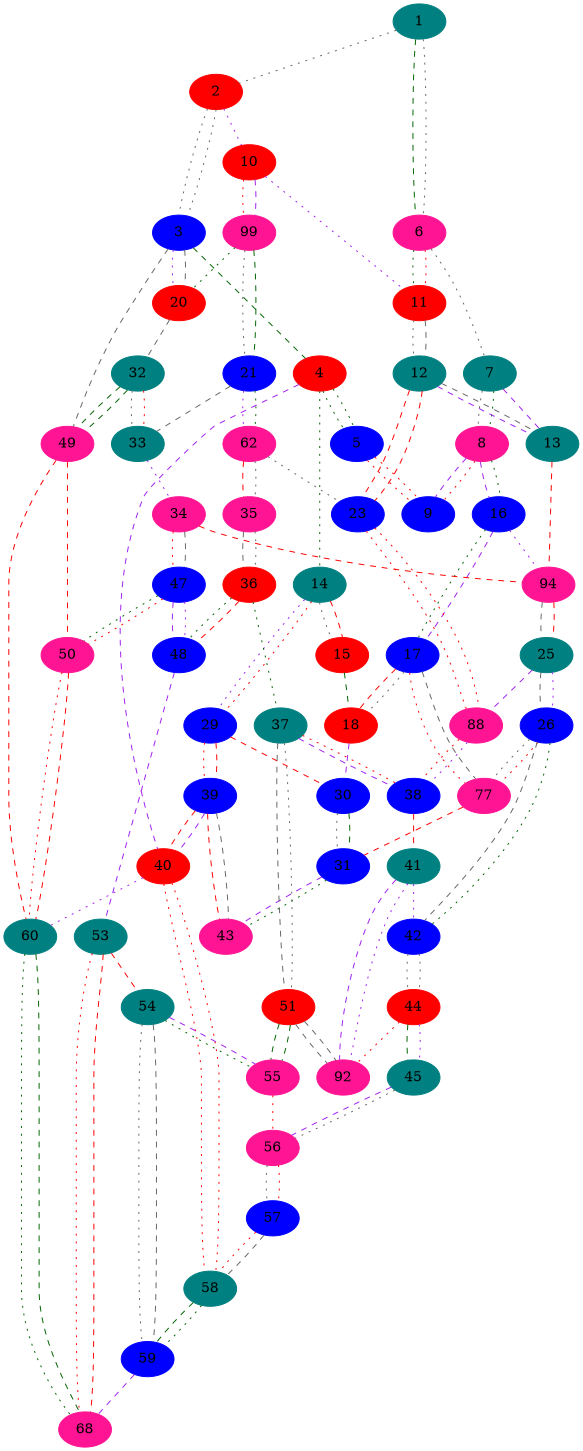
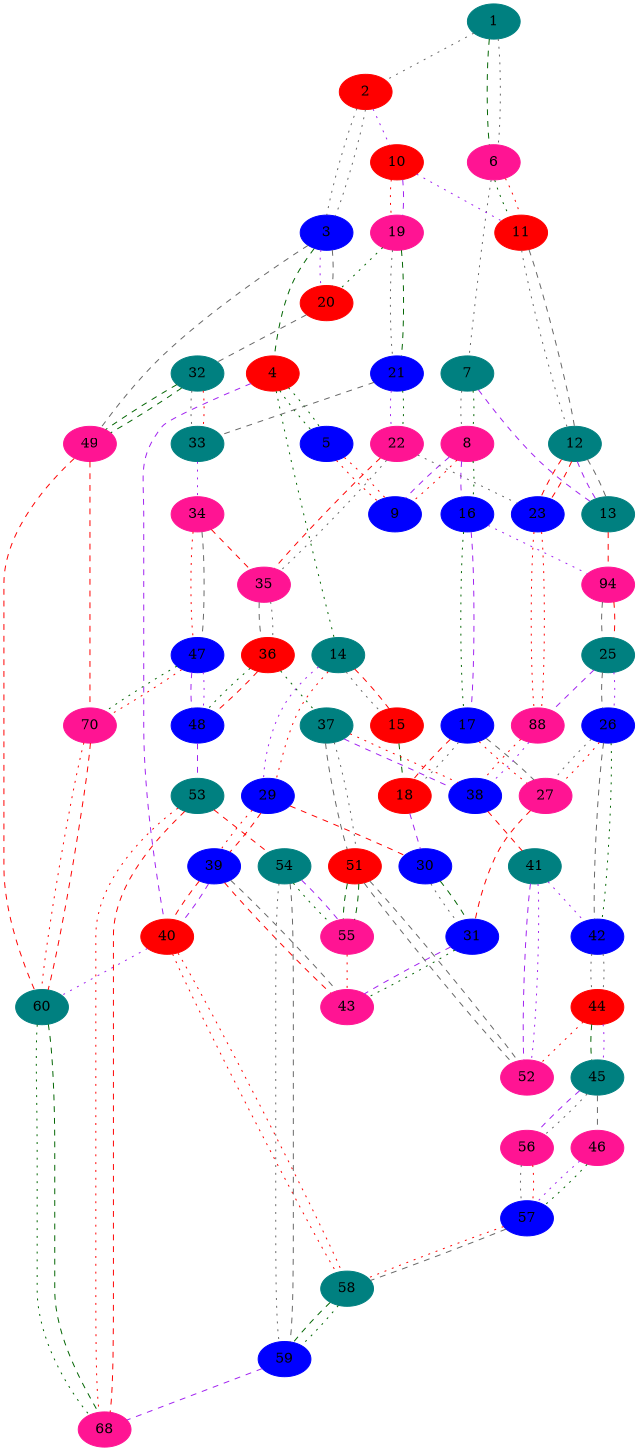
  graph {
    node [color=blue style=filled]
    edge [color=red style=dotted]
    1 [color=teal]
    2 [color=red]
    6 [color=deeppink]
    3
    10 [color=red]
    7 [color=teal]
    11 [color=red]
    4 [color=red]
    20 [color=red]
    49 [color=deeppink]
-   19 [color=deeppink label=99]
+   19 [color=deeppink]
    5
    14 [color=teal]
    40 [color=red]
    32 [color=teal]
    60 [color=teal]
-   50 [color=deeppink]
+   50 [color=deeppink label=70]
    9
    15 [color=red]
    29
    58 [color=teal]
    8 [color=deeppink]
    13 [color=teal]
    12 [color=teal]
    16
    n26 [color=deeppink label=94]
    17
    21
    23
    n30 [color=deeppink label=88]
    25 [color=teal]
    18 [color=red]
    30
    39
-   27 [color=deeppink label=77]
+   27 [color=deeppink]
    31
-   22 [color=deeppink label=62]
+   22 [color=deeppink]
    33 [color=teal]
    35 [color=deeppink]
    34 [color=deeppink]
    36 [color=red]
    38
    26
    42
    44 [color=red]
    43 [color=deeppink]
    41 [color=teal]
    47
    48
    37 [color=teal]
    51 [color=red]
    53 [color=teal]
-   52 [color=deeppink label=92]
+   52 [color=deeppink]
    55 [color=deeppink]
    59
    n56 [color=deeppink label=68]
    45 [color=teal]
+   46 [color=deeppink]
    57
    56 [color=deeppink]
    54 [color=teal]
    1 -- 2 [color=gray40]
    1 -- 6 [color=darkgreen style=dashed]
    1 -- 6 [color=gray40]
    2 -- 3 [color=gray40]
    2 -- 3 [color=gray40]
    2 -- 10 [color=purple]
    6 -- 7 [color=gray40]
    6 -- 11 [color=darkgreen]
    6 -- 11
    3 -- 4 [color=darkgreen style=dashed]
    3 -- 20 [color=purple]
    3 -- 20 [color=gray40 style=dashed]
    3 -- 49 [color=gray40 style=dashed]
    10 -- 11 [color=purple]
    10 -- 19
    10 -- 19 [color=purple style=dashed]
    7 -- 8 [color=gray40]
    7 -- 8 [color=darkgreen]
    7 -- 13 [color=purple style=dashed]
    11 -- 12 [color=gray40]
    11 -- 12 [color=gray40 style=dashed]
    4 -- 5 [color=darkgreen]
    4 -- 5 [color=darkgreen]
    4 -- 14 [color=darkgreen]
    4 -- 40 [color=purple style=dashed]
    20 -- 32 [color=gray40 style=dashed]
    49 -- 60 [style=dashed]
    49 -- 50 [style=dashed]
    19 -- 20 [color=darkgreen]
    19 -- 21 [color=gray40]
    19 -- 21 [color=darkgreen style=dashed]
    5 -- 9
    5 -- 9
    14 -- 15 [color=gray40]
    14 -- 15 [style=dashed]
    14 -- 29 [color=purple]
    14 -- 29
    40 -- 60 [color=purple]
    40 -- 58
    40 -- 58
    32 -- 49 [color=darkgreen style=dashed]
    32 -- 49 [color=darkgreen style=dashed]
    32 -- 33 [color=gray40]
    32 -- 33
    60 -- n56 [color=darkgreen]
    60 -- n56 [color=darkgreen style=dashed]
    50 -- 60
    50 -- 60 [style=dashed]
    15 -- 18 [color=darkgreen style=dashed]
    29 -- 30 [style=dashed]
    29 -- 39
    29 -- 39 [style=dashed]
    58 -- 59 [color=darkgreen style=dashed]
    58 -- 59 [color=darkgreen]
    8 -- 9 [color=purple style=dashed]
    8 -- 9
    8 -- 16 [color=purple style=dashed]
    8 -- 16 [color=darkgreen]
    13 -- n26 [style=dashed]
    12 -- 13 [color=purple style=dashed]
    12 -- 13 [color=gray40 style=dashed]
    12 -- 23 [style=dashed]
    12 -- 23 [style=dashed]
    16 -- n26 [color=purple]
    16 -- 17 [color=darkgreen]
    16 -- 17 [color=purple style=dashed]
    n26 -- 25 [color=gray40 style=dashed]
    n26 -- 25 [style=dashed]
    17 -- 18 [style=dashed]
    17 -- 18 [color=gray40]
    17 -- 27
    17 -- 27 [color=gray40 style=dashed]
    21 -- 22 [color=purple]
    21 -- 22 [color=darkgreen]
    21 -- 33 [color=gray40 style=dashed]
    23 -- n30
    23 -- n30
    n30 -- 38
    n30 -- 38 [color=purple]
    25 -- n30 [color=purple style=dashed]
    25 -- 26 [color=gray40 style=dashed]
    25 -- 26 [color=purple]
    18 -- 30 [color=purple style=dashed]
    30 -- 31 [color=gray40]
    30 -- 31 [color=darkgreen style=dashed]
    39 -- 40 [style=dashed]
    39 -- 40 [color=purple style=dashed]
    39 -- 43 [style=dashed]
    39 -- 43 [color=gray40 style=dashed]
    27 -- 31 [style=dashed]
    31 -- 43 [color=purple style=dashed]
    31 -- 43 [color=darkgreen]
    22 -- 23 [color=gray40]
    22 -- 35 [style=dashed]
    22 -- 35 [color=gray40]
    33 -- 34 [color=purple]
    35 -- 36 [color=gray40 style=dashed]
    35 -- 36 [color=gray40]
-   34 -- n26 [style=dashed]
+   34 -- 35 [style=dashed]
    34 -- 47
    34 -- 47 [color=gray40 style=dashed]
    36 -- 48 [color=darkgreen]
    36 -- 48 [style=dashed]
    36 -- 37 [color=darkgreen]
    38 -- 41 [style=dashed]
    26 -- 27 [color=gray40]
    26 -- 27
    26 -- 42 [color=gray40 style=dashed]
    26 -- 42 [color=darkgreen]
    42 -- 44 [color=gray40]
    42 -- 44 [color=gray40]
    44 -- 52
    44 -- 45 [color=darkgreen style=dashed]
    44 -- 45 [color=purple]
    41 -- 42 [color=purple]
    41 -- 52 [color=purple style=dashed]
    41 -- 52 [color=purple]
    47 -- 50 [color=darkgreen]
    47 -- 50
    47 -- 48 [color=purple style=dashed]
    47 -- 48 [color=purple]
    48 -- 53 [color=purple style=dashed]
    37 -- 38 [color=purple style=dashed]
    37 -- 38
    37 -- 51 [color=gray40 style=dashed]
    37 -- 51 [color=gray40]
    51 -- 52 [color=gray40 style=dashed]
    51 -- 52 [color=gray40 style=dashed]
    51 -- 55 [color=darkgreen style=dashed]
    51 -- 55 [color=darkgreen style=dashed]
    53 -- n56
    53 -- n56 [style=dashed]
    53 -- 54 [style=dashed]
-   55 -- 56
+   55 -- 43
    59 -- n56 [color=purple style=dashed]
+   45 -- 46 [color=gray40 style=dashed]
    45 -- 56 [color=purple style=dashed]
    45 -- 56 [color=gray40]
+   46 -- 57 [color=purple]
+   46 -- 57 [color=darkgreen]
    57 -- 58
    57 -- 58 [color=gray40 style=dashed]
    56 -- 57 [color=gray40]
    56 -- 57
    54 -- 55 [color=darkgreen]
    54 -- 55 [color=purple style=dashed]
    54 -- 59 [color=gray40]
    54 -- 59 [color=gray40 style=dashed]
  }
